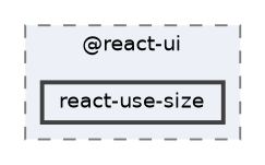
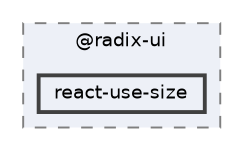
  digraph {
    compound=true
    n1 [color=grey25 fillcolor="#edf0f7" fontname=Helvetica fontsize=10 height=0.2 label="react-use-size" shape=box style="filled,bold" width=0.4]
    subgraph cluster_1 {
      bgcolor="#edf0f7"
      fontname=Helvetica
      fontsize=10
-     label="@react-ui"
+     label="@radix-ui"
      pencolor=grey50
      style="filled,dashed"
      n1
    }
  }
